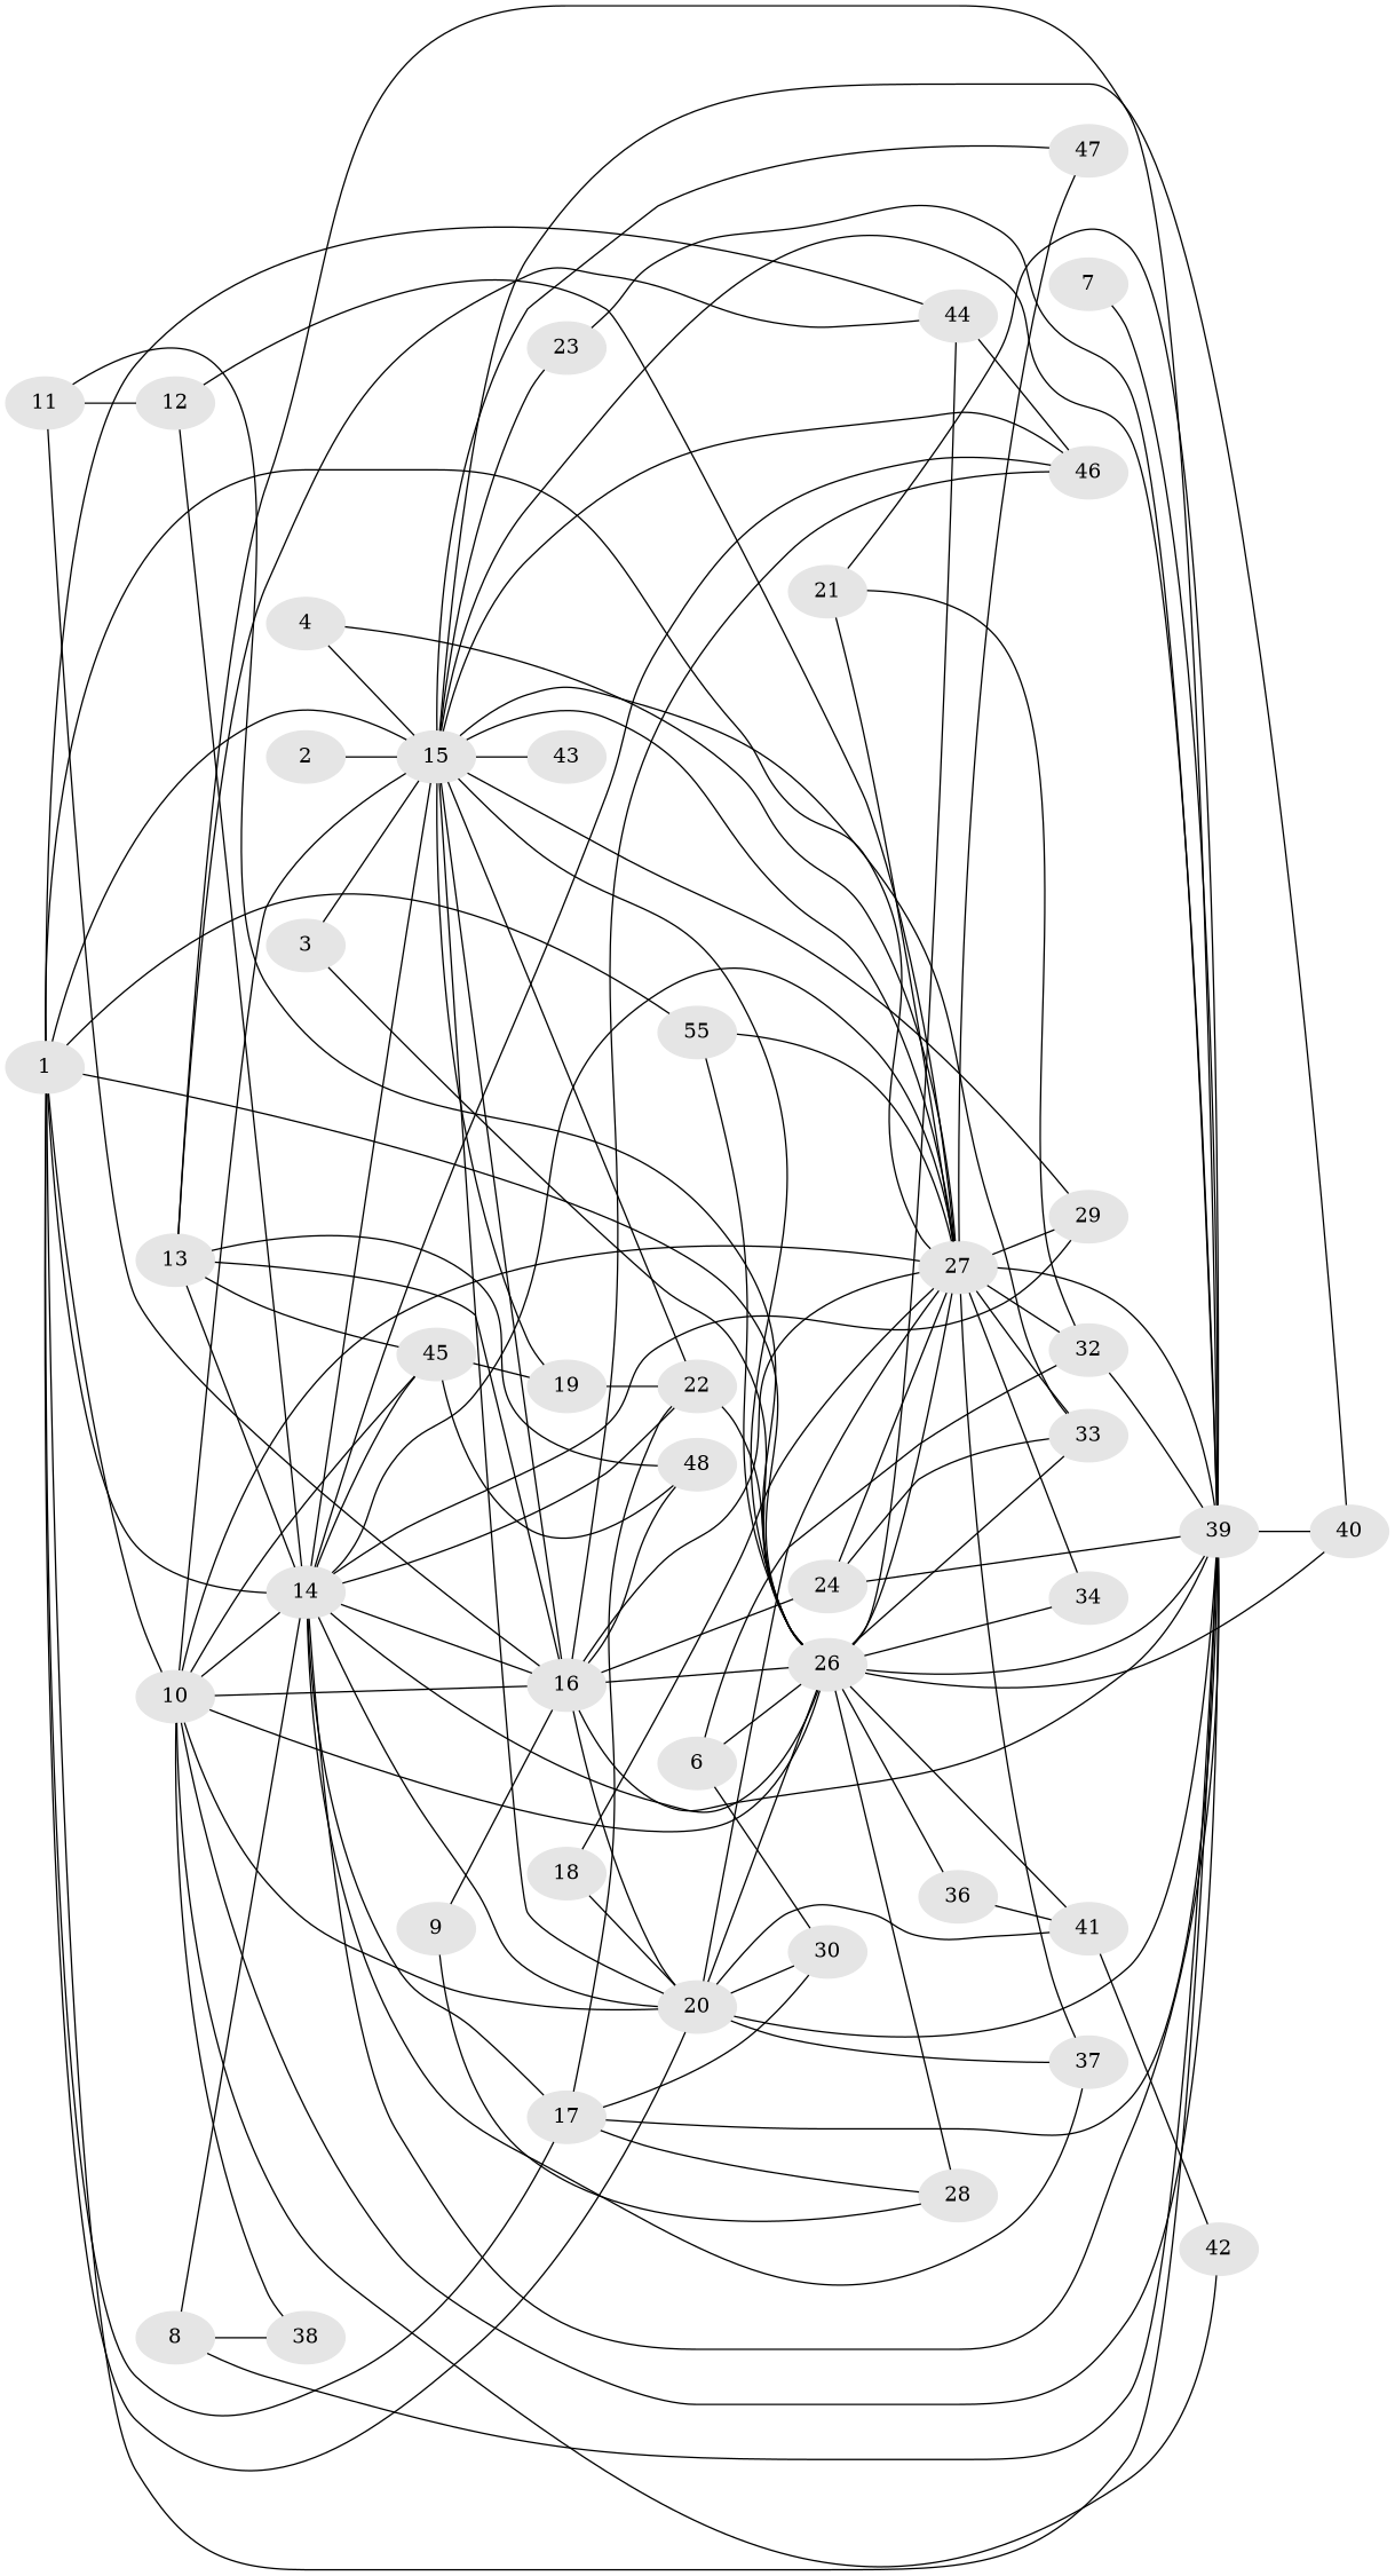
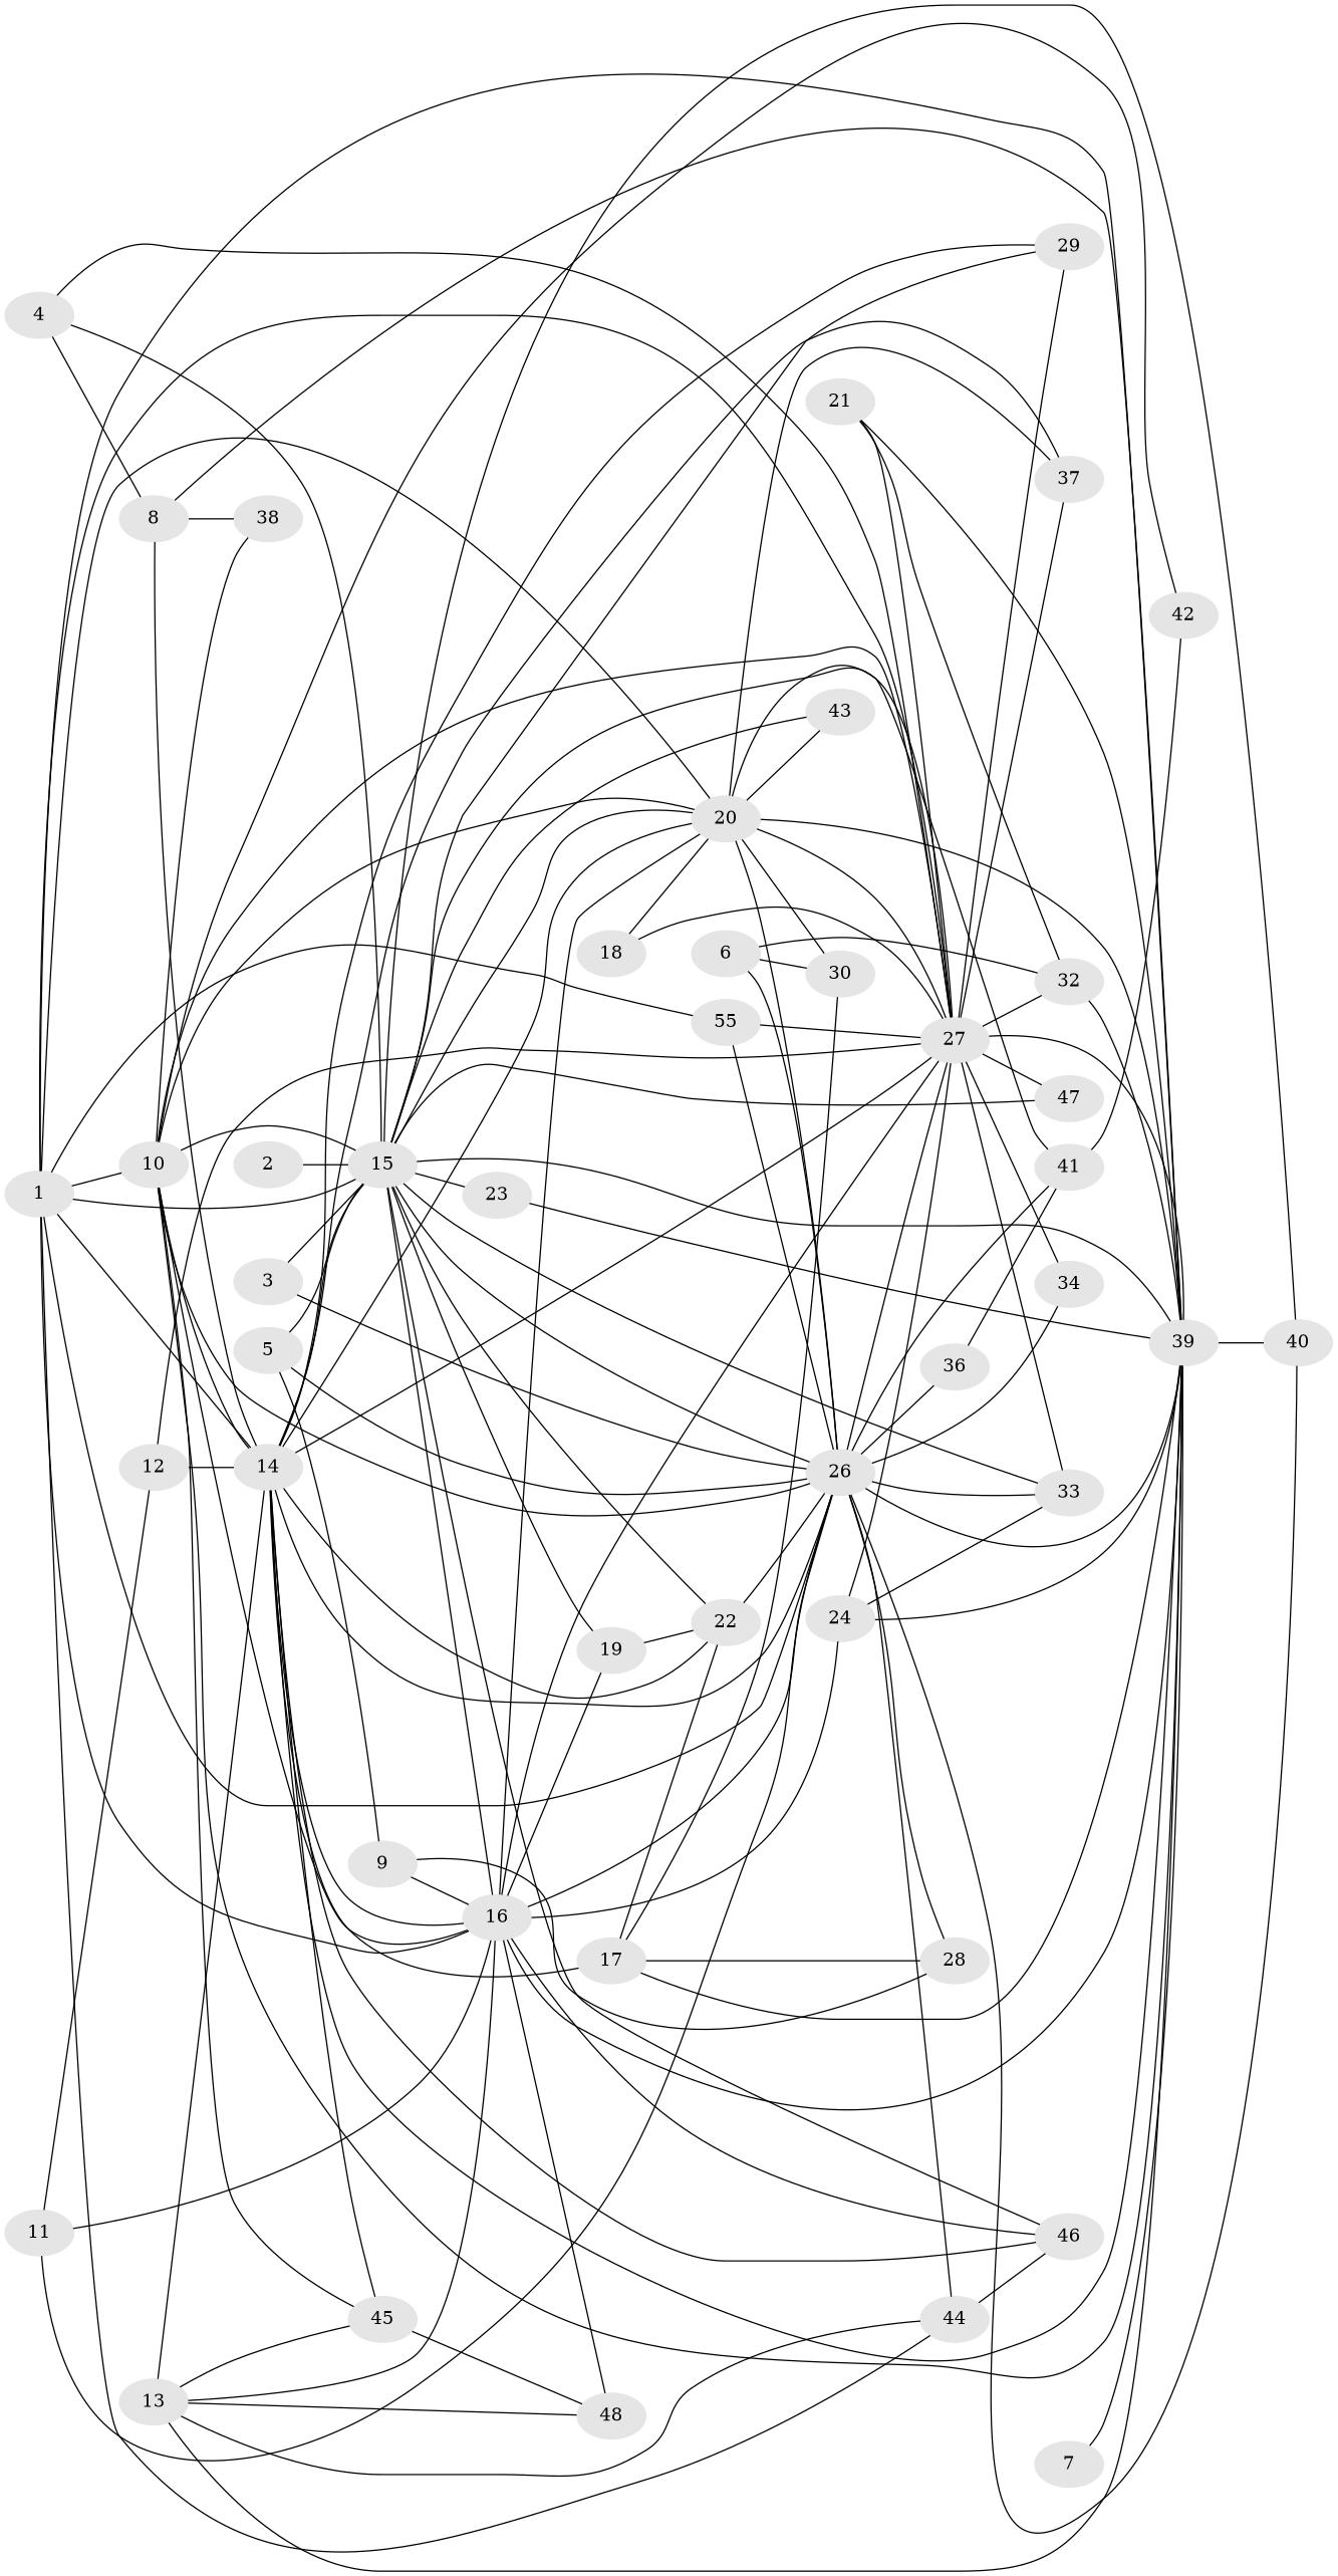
  graph {
    rankdir=LR
    node [color=gray90 style=filled]
    edge [weight=1.0]
    1
    10
    14
    15
    16
    20
    n7 [label=55]
    26
    27
    39
    44
    38
    42
    45
    17
    22
    29
    37
    46
    19
    23
    33
    40
    43
    47
    48
    24
    30
    41
    28
    34
    36
    32
    2
    3
    4
    8
+   5
    9
    6
    7
    11
    12
    13
    18
    21
    1 -- 10
    1 -- 14
    1 -- 15
-   1 -- 17
+   1 -- 16
    1 -- 20
    1 -- n7
    1 -- 26 [weight=2.0]
    1 -- 27 [weight=2.0]
    1 -- 39
    1 -- 44
    10 -- 14 [weight=2.0]
    10 -- 15
    10 -- 16
    10 -- 20
    10 -- 26
    10 -- 27 [weight=2.0]
    10 -- 39 [weight=2.0]
    10 -- 38 [weight=2.0]
    10 -- 42
    10 -- 45
    14 -- 15 [weight=2.0]
    14 -- 16
    14 -- 20
    14 -- 26
    14 -- 27 [weight=3.0]
    14 -- 39
    14 -- 45
    14 -- 17
    14 -- 22
    14 -- 29
    14 -- 37
    14 -- 46
    15 -- 16
    15 -- 20
    15 -- 26
    15 -- 27 [weight=2.0]
    15 -- 39
    15 -- 22
    15 -- 29
    15 -- 46
    15 -- 19
    15 -- 23 [weight=2.0]
    15 -- 33
    15 -- 40
    15 -- 43
    15 -- 47
    16 -- 20
    16 -- 26
    16 -- 27 [weight=3.0]
    16 -- 39 [weight=2.0]
    16 -- 46
-   45 -- 19
+   16 -- 19
    16 -- 48
    16 -- 24
    20 -- 26 [weight=3.0]
    20 -- 27 [weight=2.0]
    20 -- 39
    20 -- 37
+   20 -- 43
    20 -- 30
    20 -- 41
    n7 -- 26
    n7 -- 27
    26 -- 27 [weight=3.0]
    26 -- 39
    26 -- 44
    26 -- 33
    26 -- 40
    26 -- 41
    26 -- 28
    26 -- 34
    26 -- 36
    27 -- 39 [weight=4.0]
    27 -- 29
    27 -- 37 [weight=2.0]
    27 -- 33
    27 -- 47 [weight=2.0]
    27 -- 34
    27 -- 32 [weight=2.0]
    39 -- 40
    44 -- 46
    45 -- 48
    17 -- 39
    17 -- 22
    17 -- 30
    17 -- 28
    22 -- 26
    19 -- 22
    23 -- 39
    24 -- 27 [weight=2.0]
    24 -- 39
    24 -- 33
    41 -- 42
    36 -- 41
    32 -- 39
    2 -- 15
    3 -- 15
    3 -- 26
    4 -- 15
    4 -- 27
+   4 -- 8
    8 -- 14
    8 -- 39
    8 -- 38
+   5 -- 15
+   5 -- 26
+   5 -- 9
    9 -- 16
    9 -- 28
    6 -- 26 [weight=2.0]
    6 -- 30
    6 -- 32
    7 -- 39
    11 -- 16
    11 -- 26
    11 -- 12
    12 -- 14
    12 -- 27
    13 -- 14
    13 -- 16
    13 -- 39
    13 -- 44
    13 -- 45
    13 -- 48
    18 -- 20
    18 -- 27 [weight=2.0]
    21 -- 27
    21 -- 39
    21 -- 32
  }
